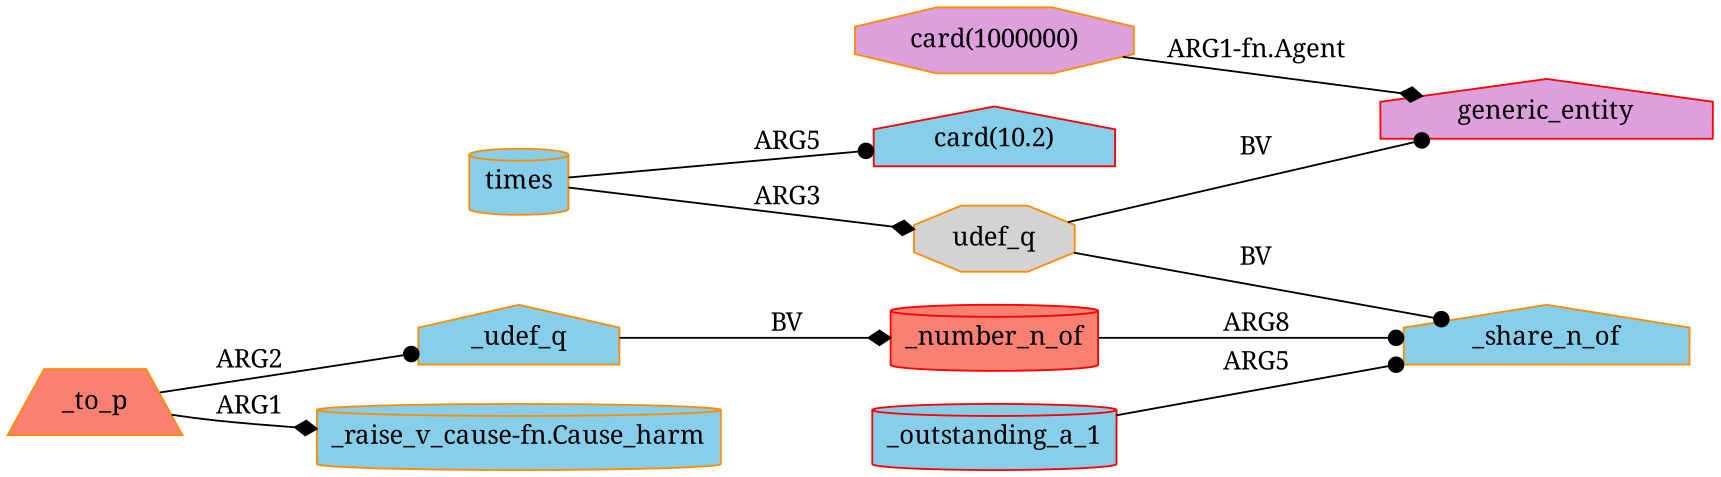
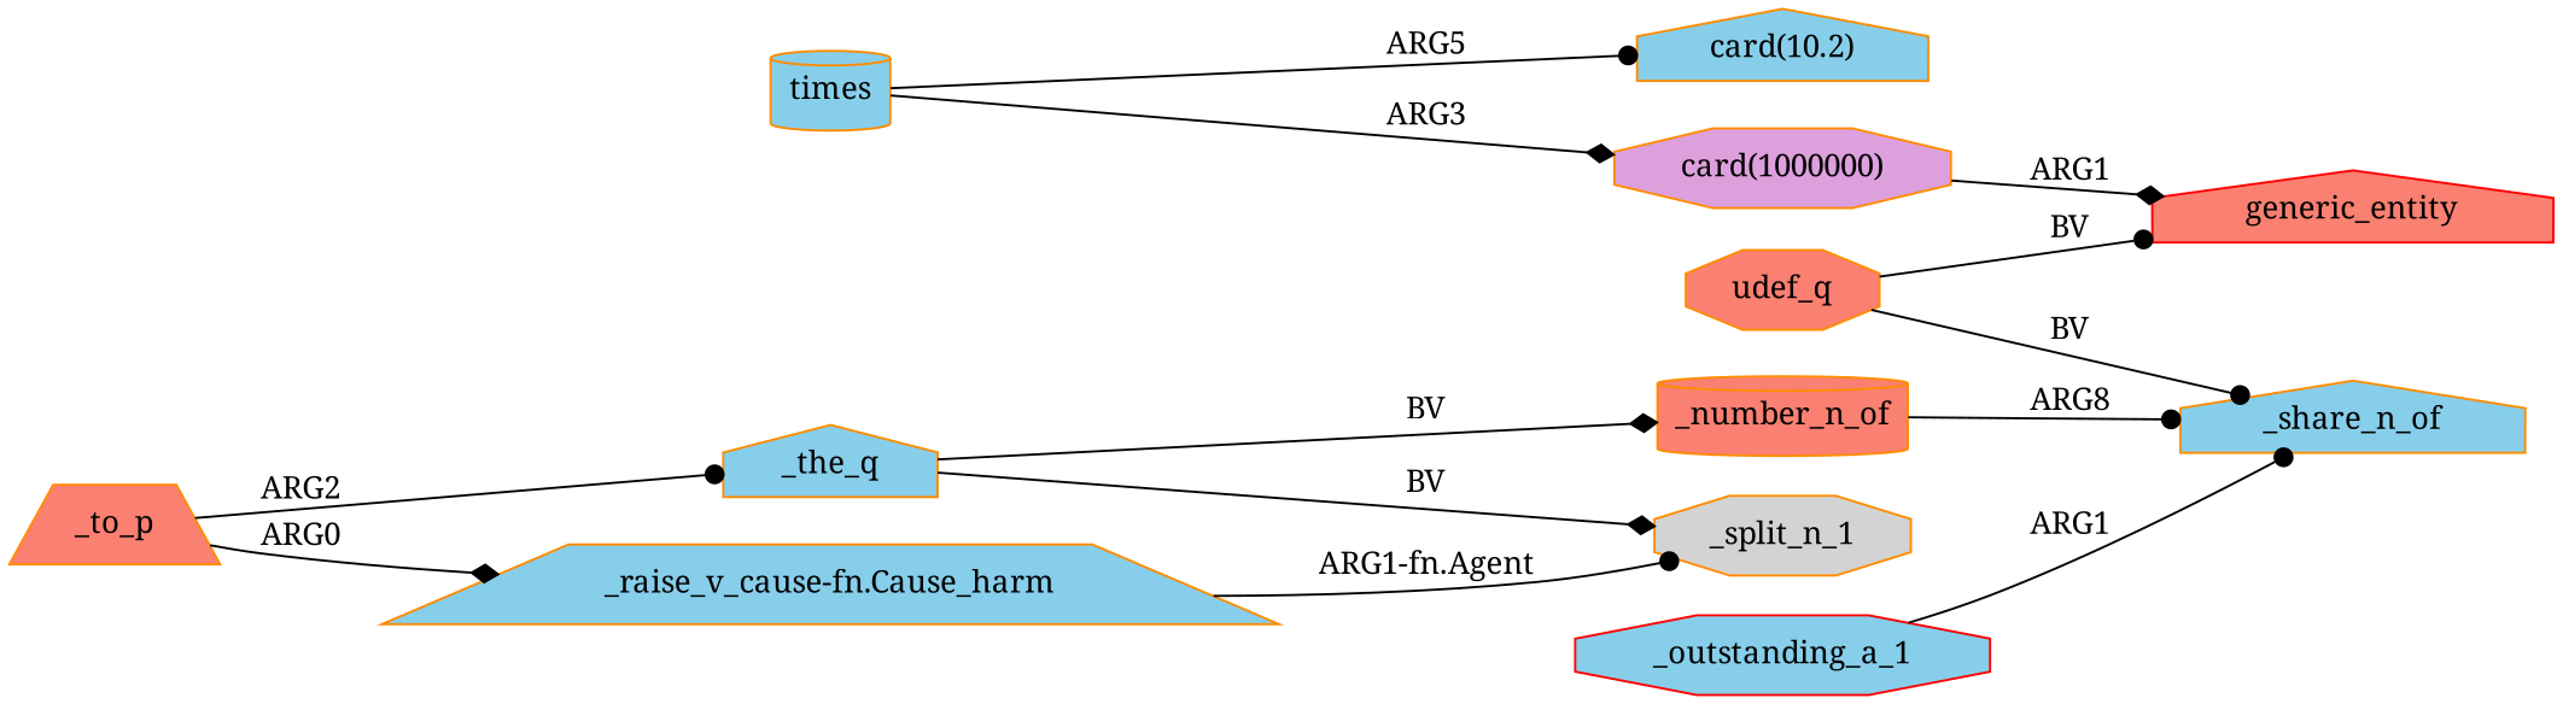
  digraph {
    fontname="Noto Serif"
    rankdir=LR
    node [color=darkorange fillcolor=skyblue fontname="Noto Serif" shape=octagon style=filled]
    edge [arrowhead=dot fontname="Noto Serif"]
    times [shape=cylinder]
    "card(1000000)" [fillcolor=plum]
-   "card(10.2)" [color=red shape=house]
-   generic_entity [color=red fillcolor=plum shape=house]
-   _the_q [shape=house label=_udef_q]
-   _number_n_of [color=red fillcolor=salmon shape=cylinder]
+   "card(10.2)" [shape=house]
+   generic_entity [color=red fillcolor=salmon shape=house]
+   _split_n_1 [fillcolor=lightgrey]
+   _the_q [shape=house]
+   _number_n_of [fillcolor=salmon shape=cylinder]
    _share_n_of [shape=house]
    _to_p [fillcolor=salmon shape=trapezium]
-   "_raise_v_cause-fn.Cause_harm" [shape=cylinder]
-   udef_q [fillcolor=lightgrey]
-   _outstanding_a_1 [color=red shape=cylinder]
-   times -> udef_q [arrowhead=diamond label=ARG3]
+   "_raise_v_cause-fn.Cause_harm" [shape=trapezium]
+   udef_q [fillcolor=salmon]
+   _outstanding_a_1 [color=red]
+   times -> "card(1000000)" [arrowhead=diamond label=ARG3]
    times -> "card(10.2)" [label=ARG5]
-   "card(1000000)" -> generic_entity [arrowhead=diamond label="ARG1-fn.Agent"]
+   "card(1000000)" -> generic_entity [arrowhead=diamond label=ARG1]
+   _the_q -> _split_n_1 [arrowhead=diamond label=BV]
    _the_q -> _number_n_of [arrowhead=diamond label=BV]
    _number_n_of -> _share_n_of [label=ARG8]
    _to_p -> _the_q [label=ARG2]
-   _to_p -> "_raise_v_cause-fn.Cause_harm" [arrowhead=diamond label=ARG1]
+   _to_p -> "_raise_v_cause-fn.Cause_harm" [arrowhead=diamond label=ARG0]
+   "_raise_v_cause-fn.Cause_harm" -> _split_n_1 [label="ARG1-fn.Agent"]
    udef_q -> generic_entity [label=BV]
    udef_q -> _share_n_of [label=BV]
-   _outstanding_a_1 -> _share_n_of [label=ARG5]
+   _outstanding_a_1 -> _share_n_of [label=ARG1]
  }
